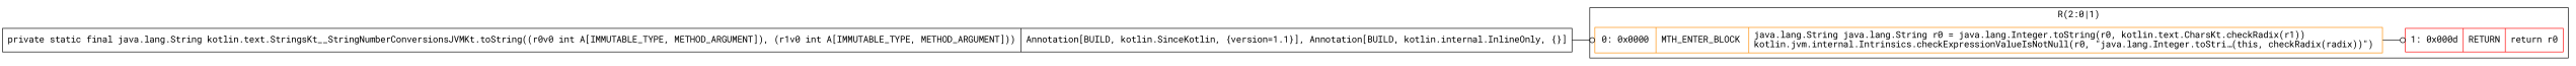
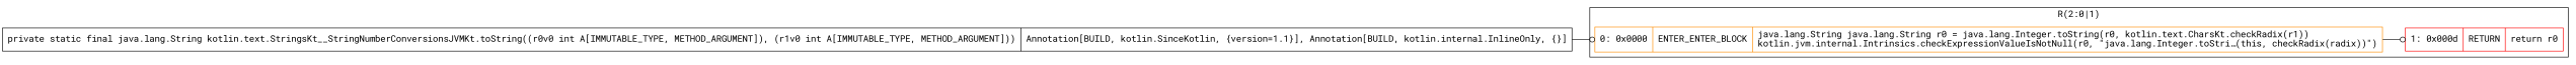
  digraph {
    rankdir=LR
    fontname="Roboto Mono"
    node [shape=record fontname="Roboto Mono"]
    edge [arrowhead=odot fontname="Roboto Mono"]
-   n1 [color=darkorange label="{0\:\ 0x0000|MTH_ENTER_BLOCK\l|java.lang.String java.lang.String r0 = java.lang.Integer.toString(r0, kotlin.text.CharsKt.checkRadix(r1))\lkotlin.jvm.internal.Intrinsics.checkExpressionValueIsNotNull(r0, \"java.lang.Integer.toStri…(this, checkRadix(radix))\")\l}"]
+   n1 [color=darkorange label="{0\:\ 0x0000|ENTER_ENTER_BLOCK\l|java.lang.String java.lang.String r0 = java.lang.Integer.toString(r0, kotlin.text.CharsKt.checkRadix(r1))\lkotlin.jvm.internal.Intrinsics.checkExpressionValueIsNotNull(r0, \"java.lang.Integer.toStri…(this, checkRadix(radix))\")\l}"]
    n2 [color=red label="{1\:\ 0x000d|RETURN\l|return r0\l}"]
    n3 [label="{private static final java.lang.String kotlin.text.StringsKt__StringNumberConversionsJVMKt.toString((r0v0 int A[IMMUTABLE_TYPE, METHOD_ARGUMENT]), (r1v0 int A[IMMUTABLE_TYPE, METHOD_ARGUMENT]))  | Annotation[BUILD, kotlin.SinceKotlin, \{version=1.1\}], Annotation[BUILD, kotlin.internal.InlineOnly, \{\}]\l}" color=black]
    subgraph cluster_1 {
      label="R(2:0|1)"
      n1
      n2
    }
    n1 -> n2
    n3 -> n1
  }
